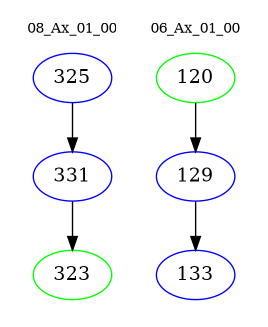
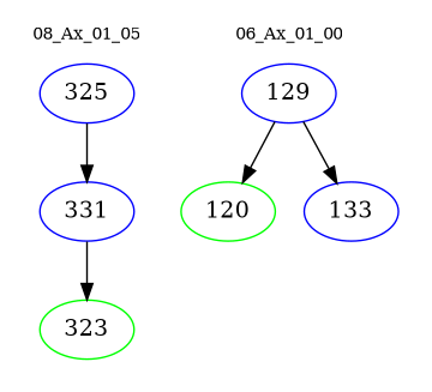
  digraph {
    node [color=blue]
    edge [color=black]
    n1 [label=325]
    n2 [color=green label=323]
    n3 [label=331]
    n4 [label=129]
    n5 [color=green label=120]
    n6 [label=133]
    subgraph cluster_1 {
      color=white
      fontsize=10
-     label="08_Ax_01_00"
+     label="08_Ax_01_05"
      n1
      n2
      n3
    }
    subgraph cluster_2 {
      color=white
      fontsize=10
      label="06_Ax_01_00"
      n4
      n5
      n6
    }
    n1 -> n3
    n3 -> n2
-   n5 -> n4
+   n4 -> n5
    n4 -> n6
  }
